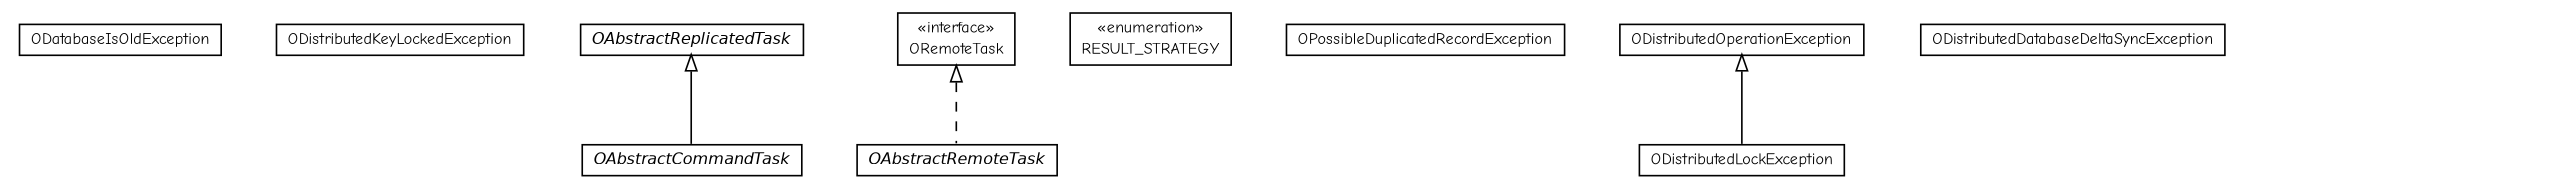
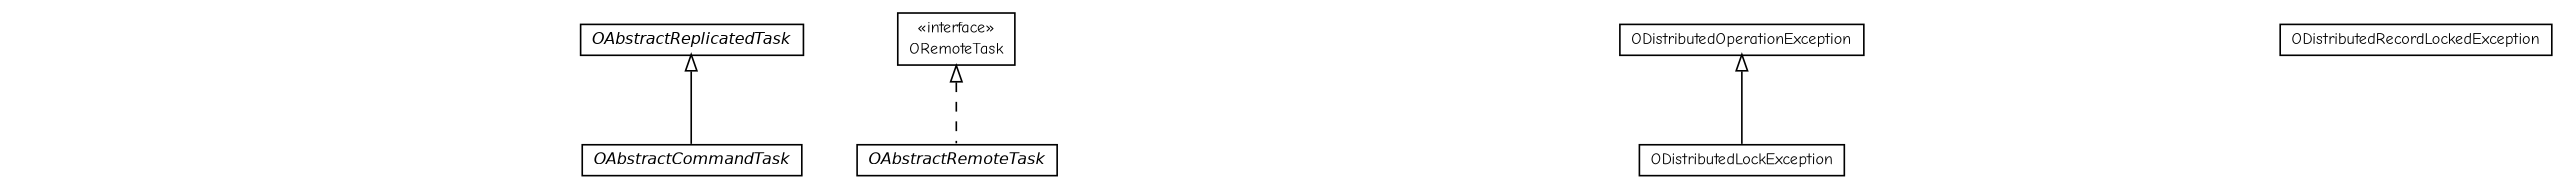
  digraph {
    fontname="Comic Neue"
    nodesep=0.25
    ranksep=0.5
    node [fontcolor=black fontname="Comic Neue" fontsize=10.0 shape=plaintext]
    edge [arrowtail=empty dir=back fontname="Comic Neue" fontsize=10 headport=p labelfontname=Helvetica labelfontsize=10 tailport=p]
-   n1 [label=<<table title="com.orientechnologies.orient.server.distributed.task.ODatabaseIsOldException" border="0" cellborder="1" cellspacing="0" cellpadding="2" port="p" href="./ODatabaseIsOldException.html"> 		<tr><td><table border="0" cellspacing="0" cellpadding="1"> <tr><td align="center" balign="center"> ODatabaseIsOldException </td></tr> 		</table></td></tr> 		</table>>]
-   n2 [label=<<table title="com.orientechnologies.orient.server.distributed.task.ODistributedKeyLockedException" border="0" cellborder="1" cellspacing="0" cellpadding="2" port="p" href="./ODistributedKeyLockedException.html"> 		<tr><td><table border="0" cellspacing="0" cellpadding="1"> <tr><td align="center" balign="center"> ODistributedKeyLockedException </td></tr> 		</table></td></tr> 		</table>>]
    n3 [label=<<table title="com.orientechnologies.orient.server.distributed.task.OAbstractCommandTask" border="0" cellborder="1" cellspacing="0" cellpadding="2" port="p" href="./OAbstractCommandTask.html"> 		<tr><td><table border="0" cellspacing="0" cellpadding="1"> <tr><td align="center" balign="center"><font face="Helvetica-Oblique"> OAbstractCommandTask </font></td></tr> 		</table></td></tr> 		</table>>]
    n4 [label=<<table title="com.orientechnologies.orient.server.distributed.task.ORemoteTask" border="0" cellborder="1" cellspacing="0" cellpadding="2" port="p" href="./ORemoteTask.html"> 		<tr><td><table border="0" cellspacing="0" cellpadding="1"> <tr><td align="center" balign="center"> &#171;interface&#187; </td></tr> <tr><td align="center" balign="center"> ORemoteTask </td></tr> 		</table></td></tr> 		</table>>]
    n5 [label=<<table title="com.orientechnologies.orient.server.distributed.task.OAbstractRemoteTask" border="0" cellborder="1" cellspacing="0" cellpadding="2" port="p" href="./OAbstractRemoteTask.html"> 		<tr><td><table border="0" cellspacing="0" cellpadding="1"> <tr><td align="center" balign="center"><font face="Helvetica-Oblique"> OAbstractRemoteTask </font></td></tr> 		</table></td></tr> 		</table>>]
-   n6 [label=<<table title="com.orientechnologies.orient.server.distributed.task.ORemoteTask.RESULT_STRATEGY" border="0" cellborder="1" cellspacing="0" cellpadding="2" port="p" href="./ORemoteTask.RESULT_STRATEGY.html"> 		<tr><td><table border="0" cellspacing="0" cellpadding="1"> <tr><td align="center" balign="center"> &#171;enumeration&#187; </td></tr> <tr><td align="center" balign="center"> RESULT_STRATEGY </td></tr> 		</table></td></tr> 		</table>>]
-   n7 [label=<<table title="com.orientechnologies.orient.server.distributed.task.OPossibleDuplicatedRecordException" border="0" cellborder="1" cellspacing="0" cellpadding="2" port="p" href="./OPossibleDuplicatedRecordException.html"> 		<tr><td><table border="0" cellspacing="0" cellpadding="1"> <tr><td align="center" balign="center"> OPossibleDuplicatedRecordException </td></tr> 		</table></td></tr> 		</table>>]
    n8 [label=<<table title="com.orientechnologies.orient.server.distributed.task.ODistributedOperationException" border="0" cellborder="1" cellspacing="0" cellpadding="2" port="p" href="./ODistributedOperationException.html"> 		<tr><td><table border="0" cellspacing="0" cellpadding="1"> <tr><td align="center" balign="center"> ODistributedOperationException </td></tr> 		</table></td></tr> 		</table>>]
    n9 [label=<<table title="com.orientechnologies.orient.server.distributed.task.ODistributedLockException" border="0" cellborder="1" cellspacing="0" cellpadding="2" port="p" href="./ODistributedLockException.html"> 		<tr><td><table border="0" cellspacing="0" cellpadding="1"> <tr><td align="center" balign="center"> ODistributedLockException </td></tr> 		</table></td></tr> 		</table>>]
    n10 [label=<<table title="com.orientechnologies.orient.server.distributed.task.OAbstractReplicatedTask" border="0" cellborder="1" cellspacing="0" cellpadding="2" port="p" href="./OAbstractReplicatedTask.html"> 		<tr><td><table border="0" cellspacing="0" cellpadding="1"> <tr><td align="center" balign="center"><font face="Helvetica-Oblique"> OAbstractReplicatedTask </font></td></tr> 		</table></td></tr> 		</table>>]
-   n11 [label=<<table title="com.orientechnologies.orient.server.distributed.task.ODistributedDatabaseDeltaSyncException" border="0" cellborder="1" cellspacing="0" cellpadding="2" port="p" href="./ODistributedDatabaseDeltaSyncException.html"> 		<tr><td><table border="0" cellspacing="0" cellpadding="1"> <tr><td align="center" balign="center"> ODistributedDatabaseDeltaSyncException </td></tr> 		</table></td></tr> 		</table>>]
+   n12 [label=<<table title="com.orientechnologies.orient.server.distributed.task.ODistributedRecordLockedException" border="0" cellborder="1" cellspacing="0" cellpadding="2" port="p" href="./ODistributedRecordLockedException.html"> 		<tr><td><table border="0" cellspacing="0" cellpadding="1"> <tr><td align="center" balign="center"> ODistributedRecordLockedException </td></tr> 		</table></td></tr> 		</table>>]
    n4 -> n5 [style=dashed]
    n8 -> n9
    n10 -> n3
  }
